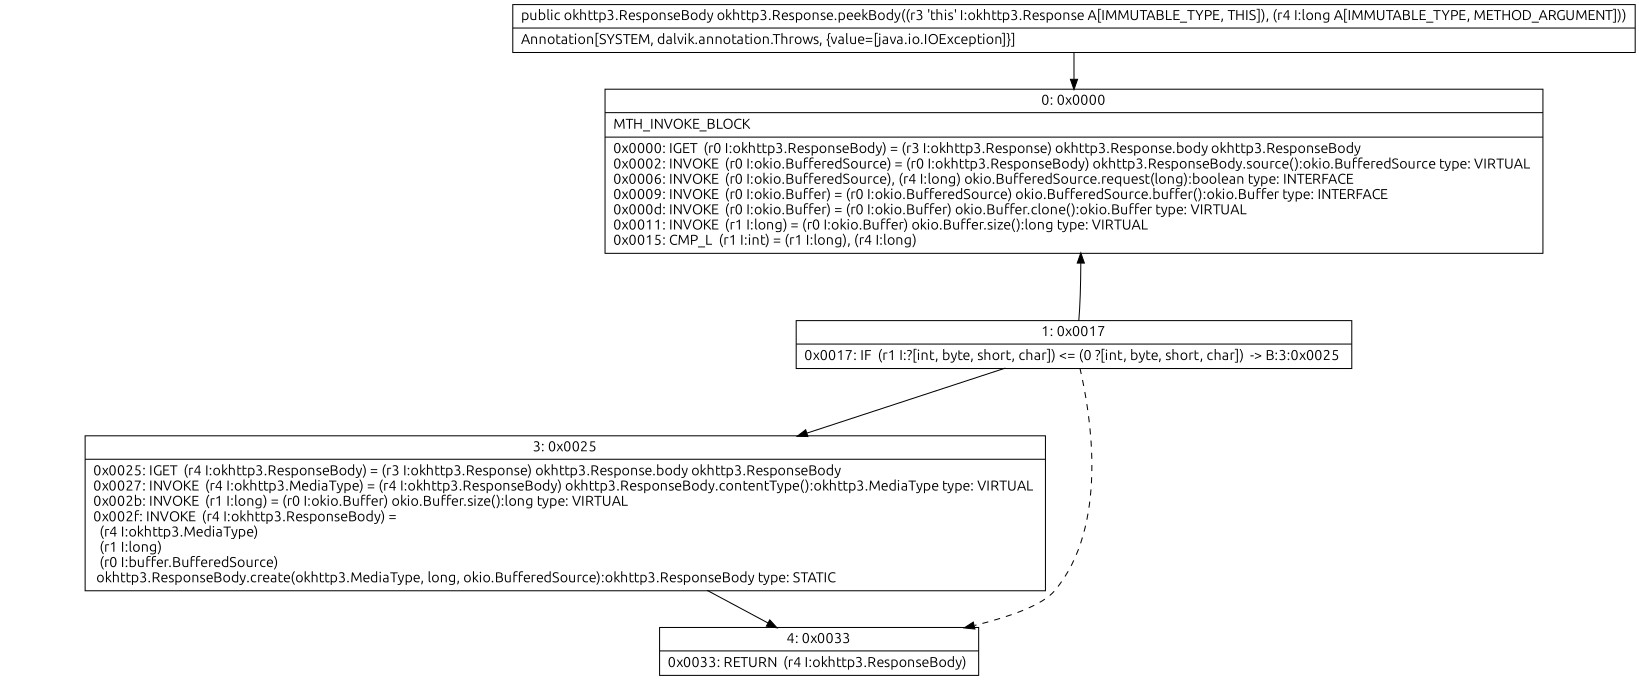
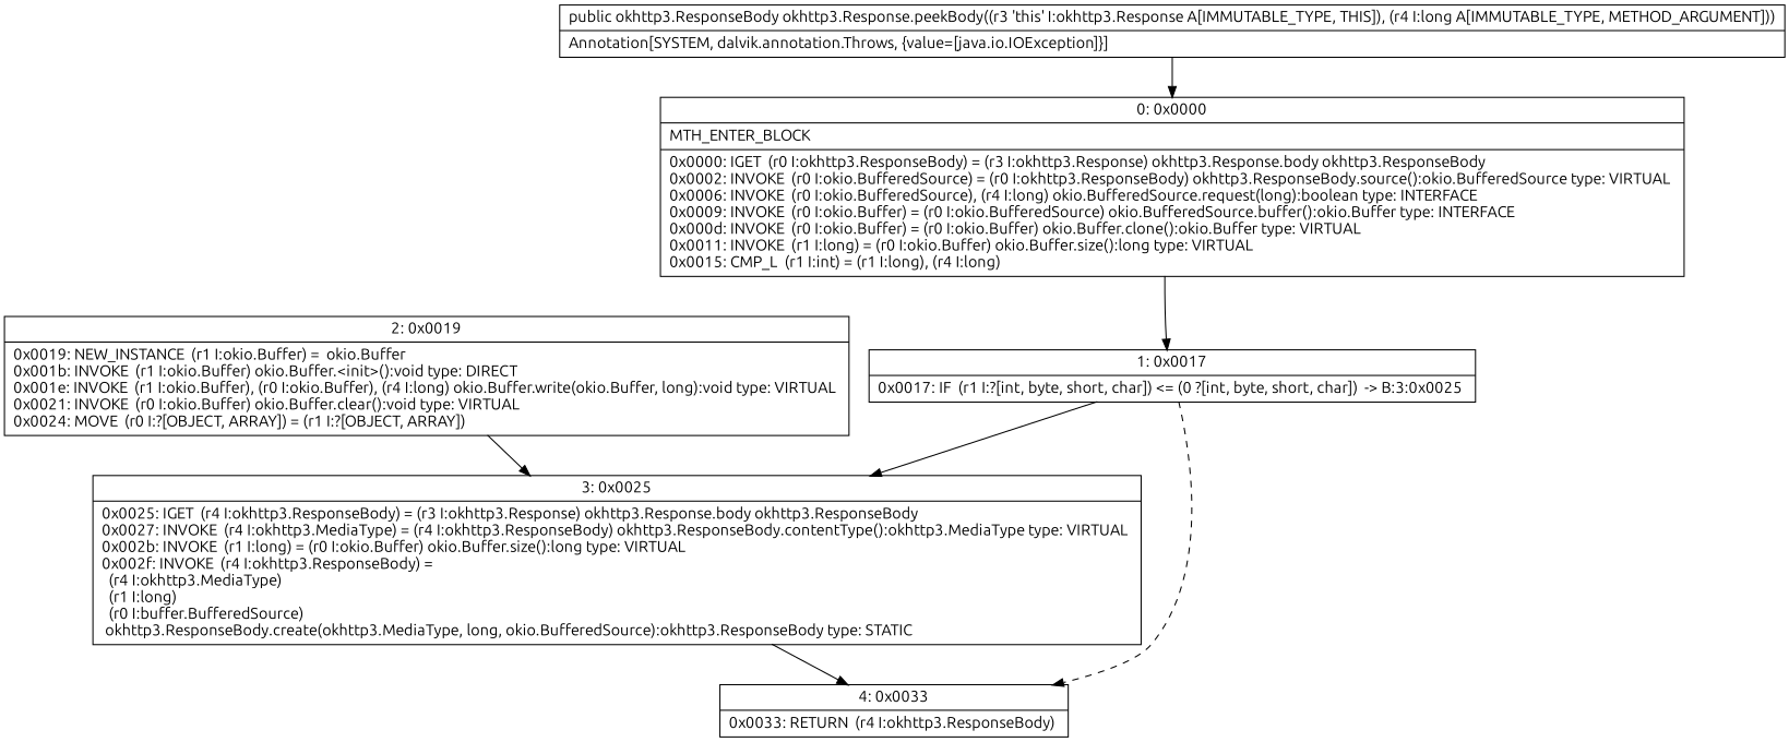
  digraph {
    fontname=Ubuntu
    node [fontname=Ubuntu shape=record]
    edge [fontname=Ubuntu]
-   n1 [label="{0\:\ 0x0000|MTH_INVOKE_BLOCK\l|0x0000: IGET  (r0 I:okhttp3.ResponseBody) = (r3 I:okhttp3.Response) okhttp3.Response.body okhttp3.ResponseBody \l0x0002: INVOKE  (r0 I:okio.BufferedSource) = (r0 I:okhttp3.ResponseBody) okhttp3.ResponseBody.source():okio.BufferedSource type: VIRTUAL \l0x0006: INVOKE  (r0 I:okio.BufferedSource), (r4 I:long) okio.BufferedSource.request(long):boolean type: INTERFACE \l0x0009: INVOKE  (r0 I:okio.Buffer) = (r0 I:okio.BufferedSource) okio.BufferedSource.buffer():okio.Buffer type: INTERFACE \l0x000d: INVOKE  (r0 I:okio.Buffer) = (r0 I:okio.Buffer) okio.Buffer.clone():okio.Buffer type: VIRTUAL \l0x0011: INVOKE  (r1 I:long) = (r0 I:okio.Buffer) okio.Buffer.size():long type: VIRTUAL \l0x0015: CMP_L  (r1 I:int) = (r1 I:long), (r4 I:long) \l}"]
+   n1 [label="{0\:\ 0x0000|MTH_ENTER_BLOCK\l|0x0000: IGET  (r0 I:okhttp3.ResponseBody) = (r3 I:okhttp3.Response) okhttp3.Response.body okhttp3.ResponseBody \l0x0002: INVOKE  (r0 I:okio.BufferedSource) = (r0 I:okhttp3.ResponseBody) okhttp3.ResponseBody.source():okio.BufferedSource type: VIRTUAL \l0x0006: INVOKE  (r0 I:okio.BufferedSource), (r4 I:long) okio.BufferedSource.request(long):boolean type: INTERFACE \l0x0009: INVOKE  (r0 I:okio.Buffer) = (r0 I:okio.BufferedSource) okio.BufferedSource.buffer():okio.Buffer type: INTERFACE \l0x000d: INVOKE  (r0 I:okio.Buffer) = (r0 I:okio.Buffer) okio.Buffer.clone():okio.Buffer type: VIRTUAL \l0x0011: INVOKE  (r1 I:long) = (r0 I:okio.Buffer) okio.Buffer.size():long type: VIRTUAL \l0x0015: CMP_L  (r1 I:int) = (r1 I:long), (r4 I:long) \l}"]
    n2 [label="{1\:\ 0x0017|0x0017: IF  (r1 I:?[int, byte, short, char]) \<= (0 ?[int, byte, short, char])  \-\> B:3:0x0025 \l}"]
    n3 [label="{3\:\ 0x0025|0x0025: IGET  (r4 I:okhttp3.ResponseBody) = (r3 I:okhttp3.Response) okhttp3.Response.body okhttp3.ResponseBody \l0x0027: INVOKE  (r4 I:okhttp3.MediaType) = (r4 I:okhttp3.ResponseBody) okhttp3.ResponseBody.contentType():okhttp3.MediaType type: VIRTUAL \l0x002b: INVOKE  (r1 I:long) = (r0 I:okio.Buffer) okio.Buffer.size():long type: VIRTUAL \l0x002f: INVOKE  (r4 I:okhttp3.ResponseBody) = \l  (r4 I:okhttp3.MediaType)\l  (r1 I:long)\l  (r0 I:buffer.BufferedSource)\l okhttp3.ResponseBody.create(okhttp3.MediaType, long, okio.BufferedSource):okhttp3.ResponseBody type: STATIC \l}"]
    n4 [label="{4\:\ 0x0033|0x0033: RETURN  (r4 I:okhttp3.ResponseBody) \l}"]
+   n5 [label="{2\:\ 0x0019|0x0019: NEW_INSTANCE  (r1 I:okio.Buffer) =  okio.Buffer \l0x001b: INVOKE  (r1 I:okio.Buffer) okio.Buffer.\<init\>():void type: DIRECT \l0x001e: INVOKE  (r1 I:okio.Buffer), (r0 I:okio.Buffer), (r4 I:long) okio.Buffer.write(okio.Buffer, long):void type: VIRTUAL \l0x0021: INVOKE  (r0 I:okio.Buffer) okio.Buffer.clear():void type: VIRTUAL \l0x0024: MOVE  (r0 I:?[OBJECT, ARRAY]) = (r1 I:?[OBJECT, ARRAY]) \l}"]
    n6 [label="{public okhttp3.ResponseBody okhttp3.Response.peekBody((r3 'this' I:okhttp3.Response A[IMMUTABLE_TYPE, THIS]), (r4 I:long A[IMMUTABLE_TYPE, METHOD_ARGUMENT]))  | Annotation[SYSTEM, dalvik.annotation.Throws, \{value=[java.io.IOException]\}]\l}"]
-   n2 -> n1
+   n1 -> n2
    n2 -> n3
    n2 -> n4 [style=dashed]
    n3 -> n4
+   n5 -> n3
    n6 -> n1
  }
